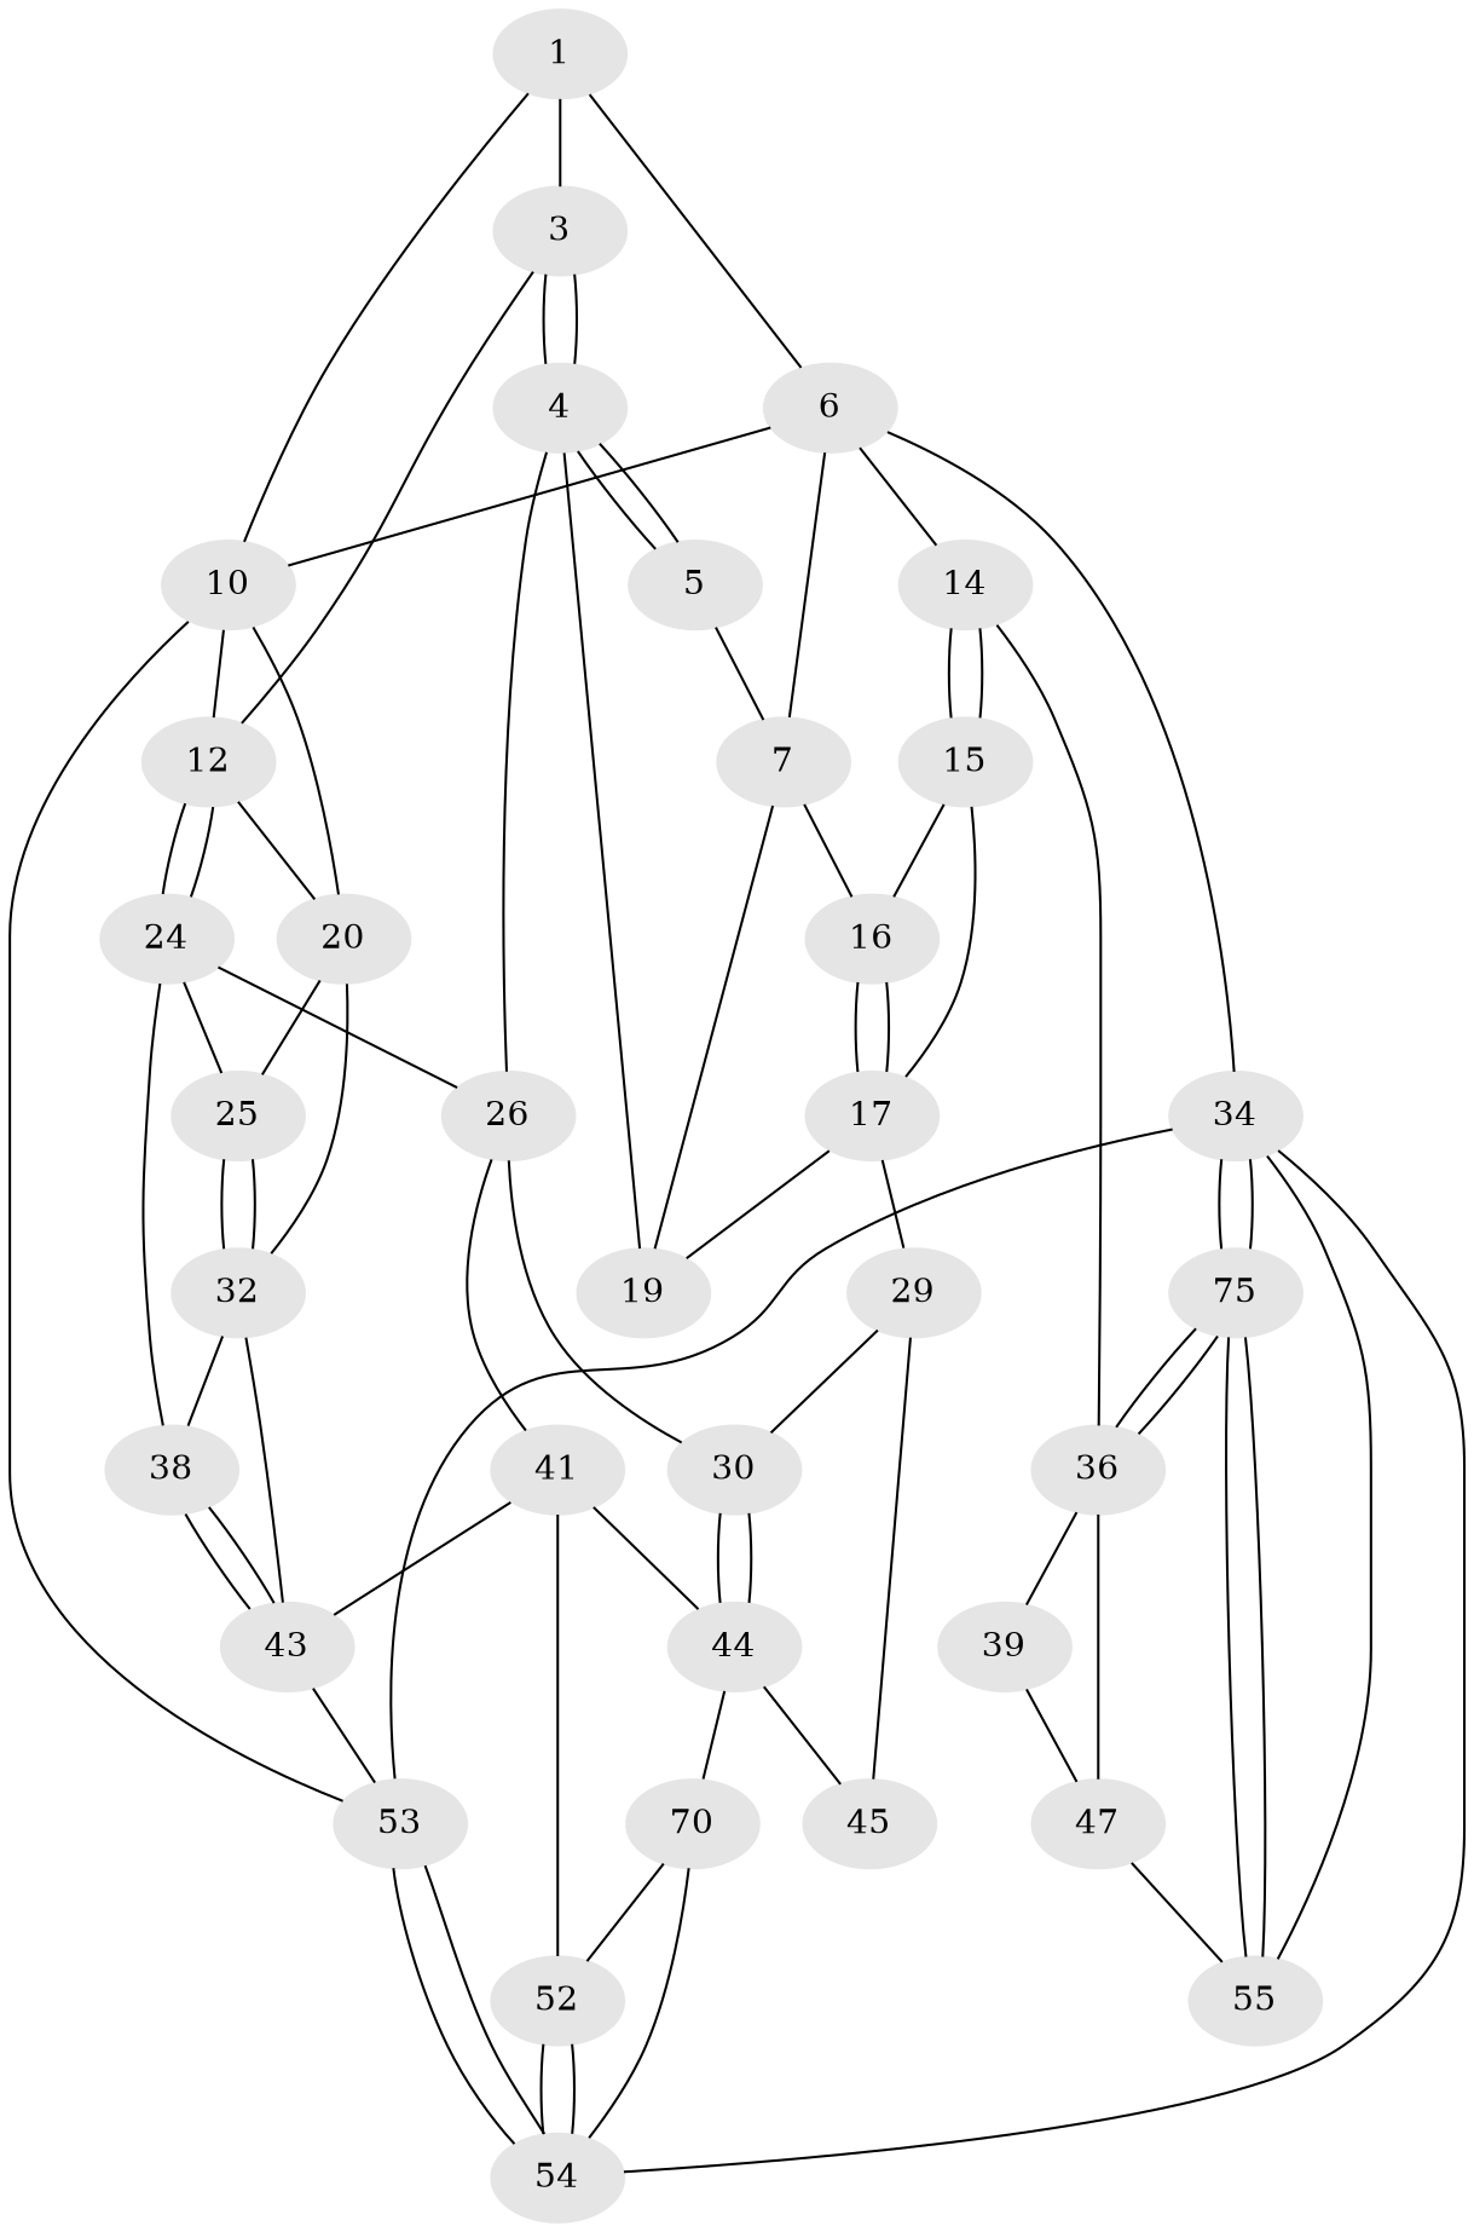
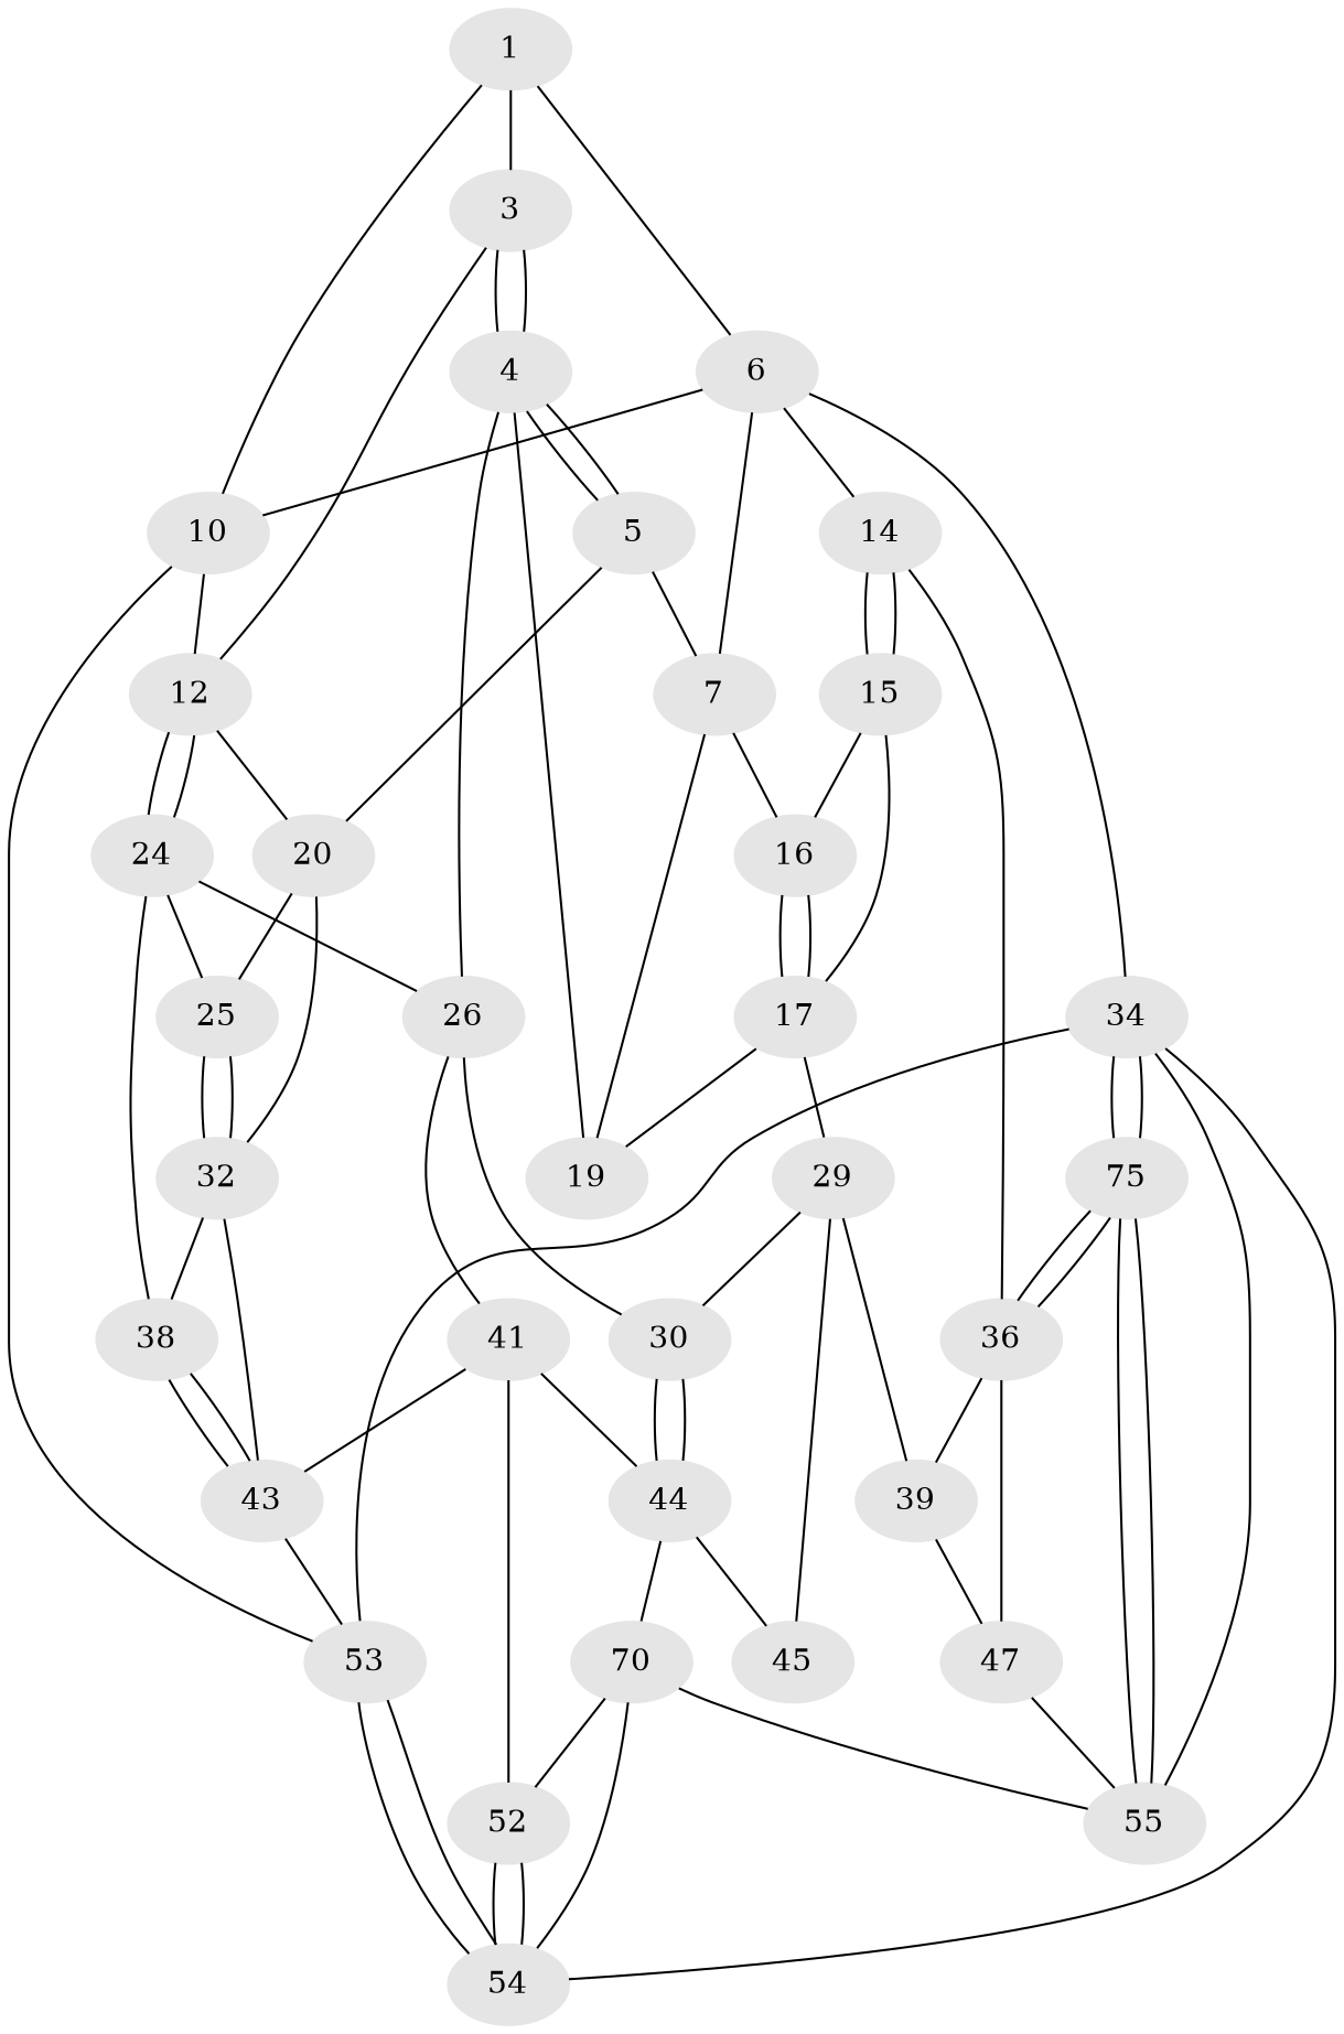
  graph {
    node [color=gray90 style=filled]
    1 [super="+2"]
    3
    6 [super="+9"]
    10 [super="+11"]
    4 [super="+22"]
    12 [super="+13"]
    7 [super="+8"]
    14 [super="+28"]
    34 [super="+57"]
    20 [super="+21"]
    53
    5
    19
    26 [super="+31"]
    24 [super="+27"]
    30
    41 [super="+42"]
    16
    15 [super="+23"]
    36 [super="+37"]
    n21 [label=75]
    54 [super="+58"]
    55 [super="+56"]
    17 [super="+18"]
    25
    32 [super="+33"]
    38
    39
    47 [super="+48"]
    29 [super="+40"]
    45
    43 [super="+49"]
    44 [super="+46"]
    52
    n35 [label=70 super="+51"]
    1 -- 3
    1 -- 6
    1 -- 10
    3 -- 4
    3 -- 4
    3 -- 12
    6 -- 10
    6 -- 7
    6 -- 14
    6 -- 34
    10 -- 12
-   10 -- 20
+   5 -- 20
    10 -- 53
    4 -- 5
    4 -- 5
    4 -- 19
    4 -- 26
    12 -- 20
    12 -- 24
    12 -- 24
    7 -- 19
    7 -- 16
    14 -- 15 [weight=2]
    14 -- 15
    14 -- 36
    34 -- 53
    34 -- n21
    34 -- n21
    34 -- 54
    34 -- 55
    20 -- 25
    20 -- 32
    53 -- 54
    53 -- 54
    5 -- 7
    26 -- 30
    26 -- 41
    24 -- 26
    24 -- 25
    24 -- 38
    30 -- 44
    30 -- 44
    41 -- 43
    41 -- 44
    41 -- 52
    16 -- 17
    16 -- 17
    15 -- 16
    15 -- 17
    36 -- 39
    36 -- 47
    n21 -- 36
    n21 -- 36
    n21 -- 55
    n21 -- 55
    17 -- 19
    17 -- 29
    25 -- 32
    25 -- 32
    32 -- 38
    32 -- 43
    38 -- 43
    38 -- 43
    39 -- 47
    47 -- 55
    29 -- 30
+   29 -- 39
    29 -- 45
    43 -- 53
    44 -- 45
    44 -- n35
    52 -- 54
    52 -- 54
    n35 -- 54
+   n35 -- 55
    n35 -- 52
  }
